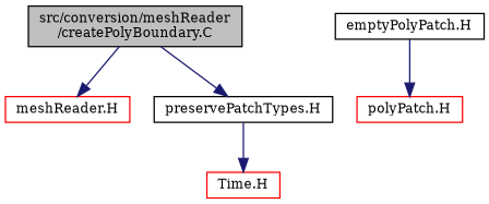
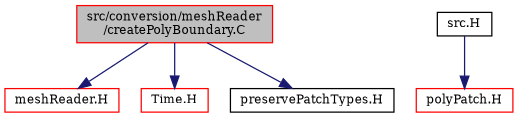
  digraph {
    fontname="DejaVu Serif"
    node [color=black fontname="DejaVu Serif" fontsize=10 shape=record]
    edge [color=midnightblue fontname="DejaVu Serif" fontsize=10 labelfontname=Helvetica labelfontsize=10 style=solid]
-   n1 [fillcolor=grey75 fontcolor=black height=0.2 label="src/conversion/meshReader\l/createPolyBoundary.C" style=filled width=0.4]
+   n1 [color=red fillcolor=grey75 fontcolor=black height=0.2 label="src/conversion/meshReader\l/createPolyBoundary.C" style=filled width=0.4]
    n2 [color=red height=0.2 label="meshReader.H" width=0.4]
    n3 [color=red height=0.2 label="Time.H" width=0.4]
    n4 [height=0.2 label="preservePatchTypes.H" width=0.4]
    n5 [color=red height=0.2 label="polyPatch.H" width=0.4]
-   n6 [height=0.2 label="emptyPolyPatch.H" width=0.4]
+   n6 [height=0.2 label="src.H" width=0.4]
    n1 -> n2
-   n4 -> n3
+   n1 -> n3
    n1 -> n4
    n6 -> n5
  }
